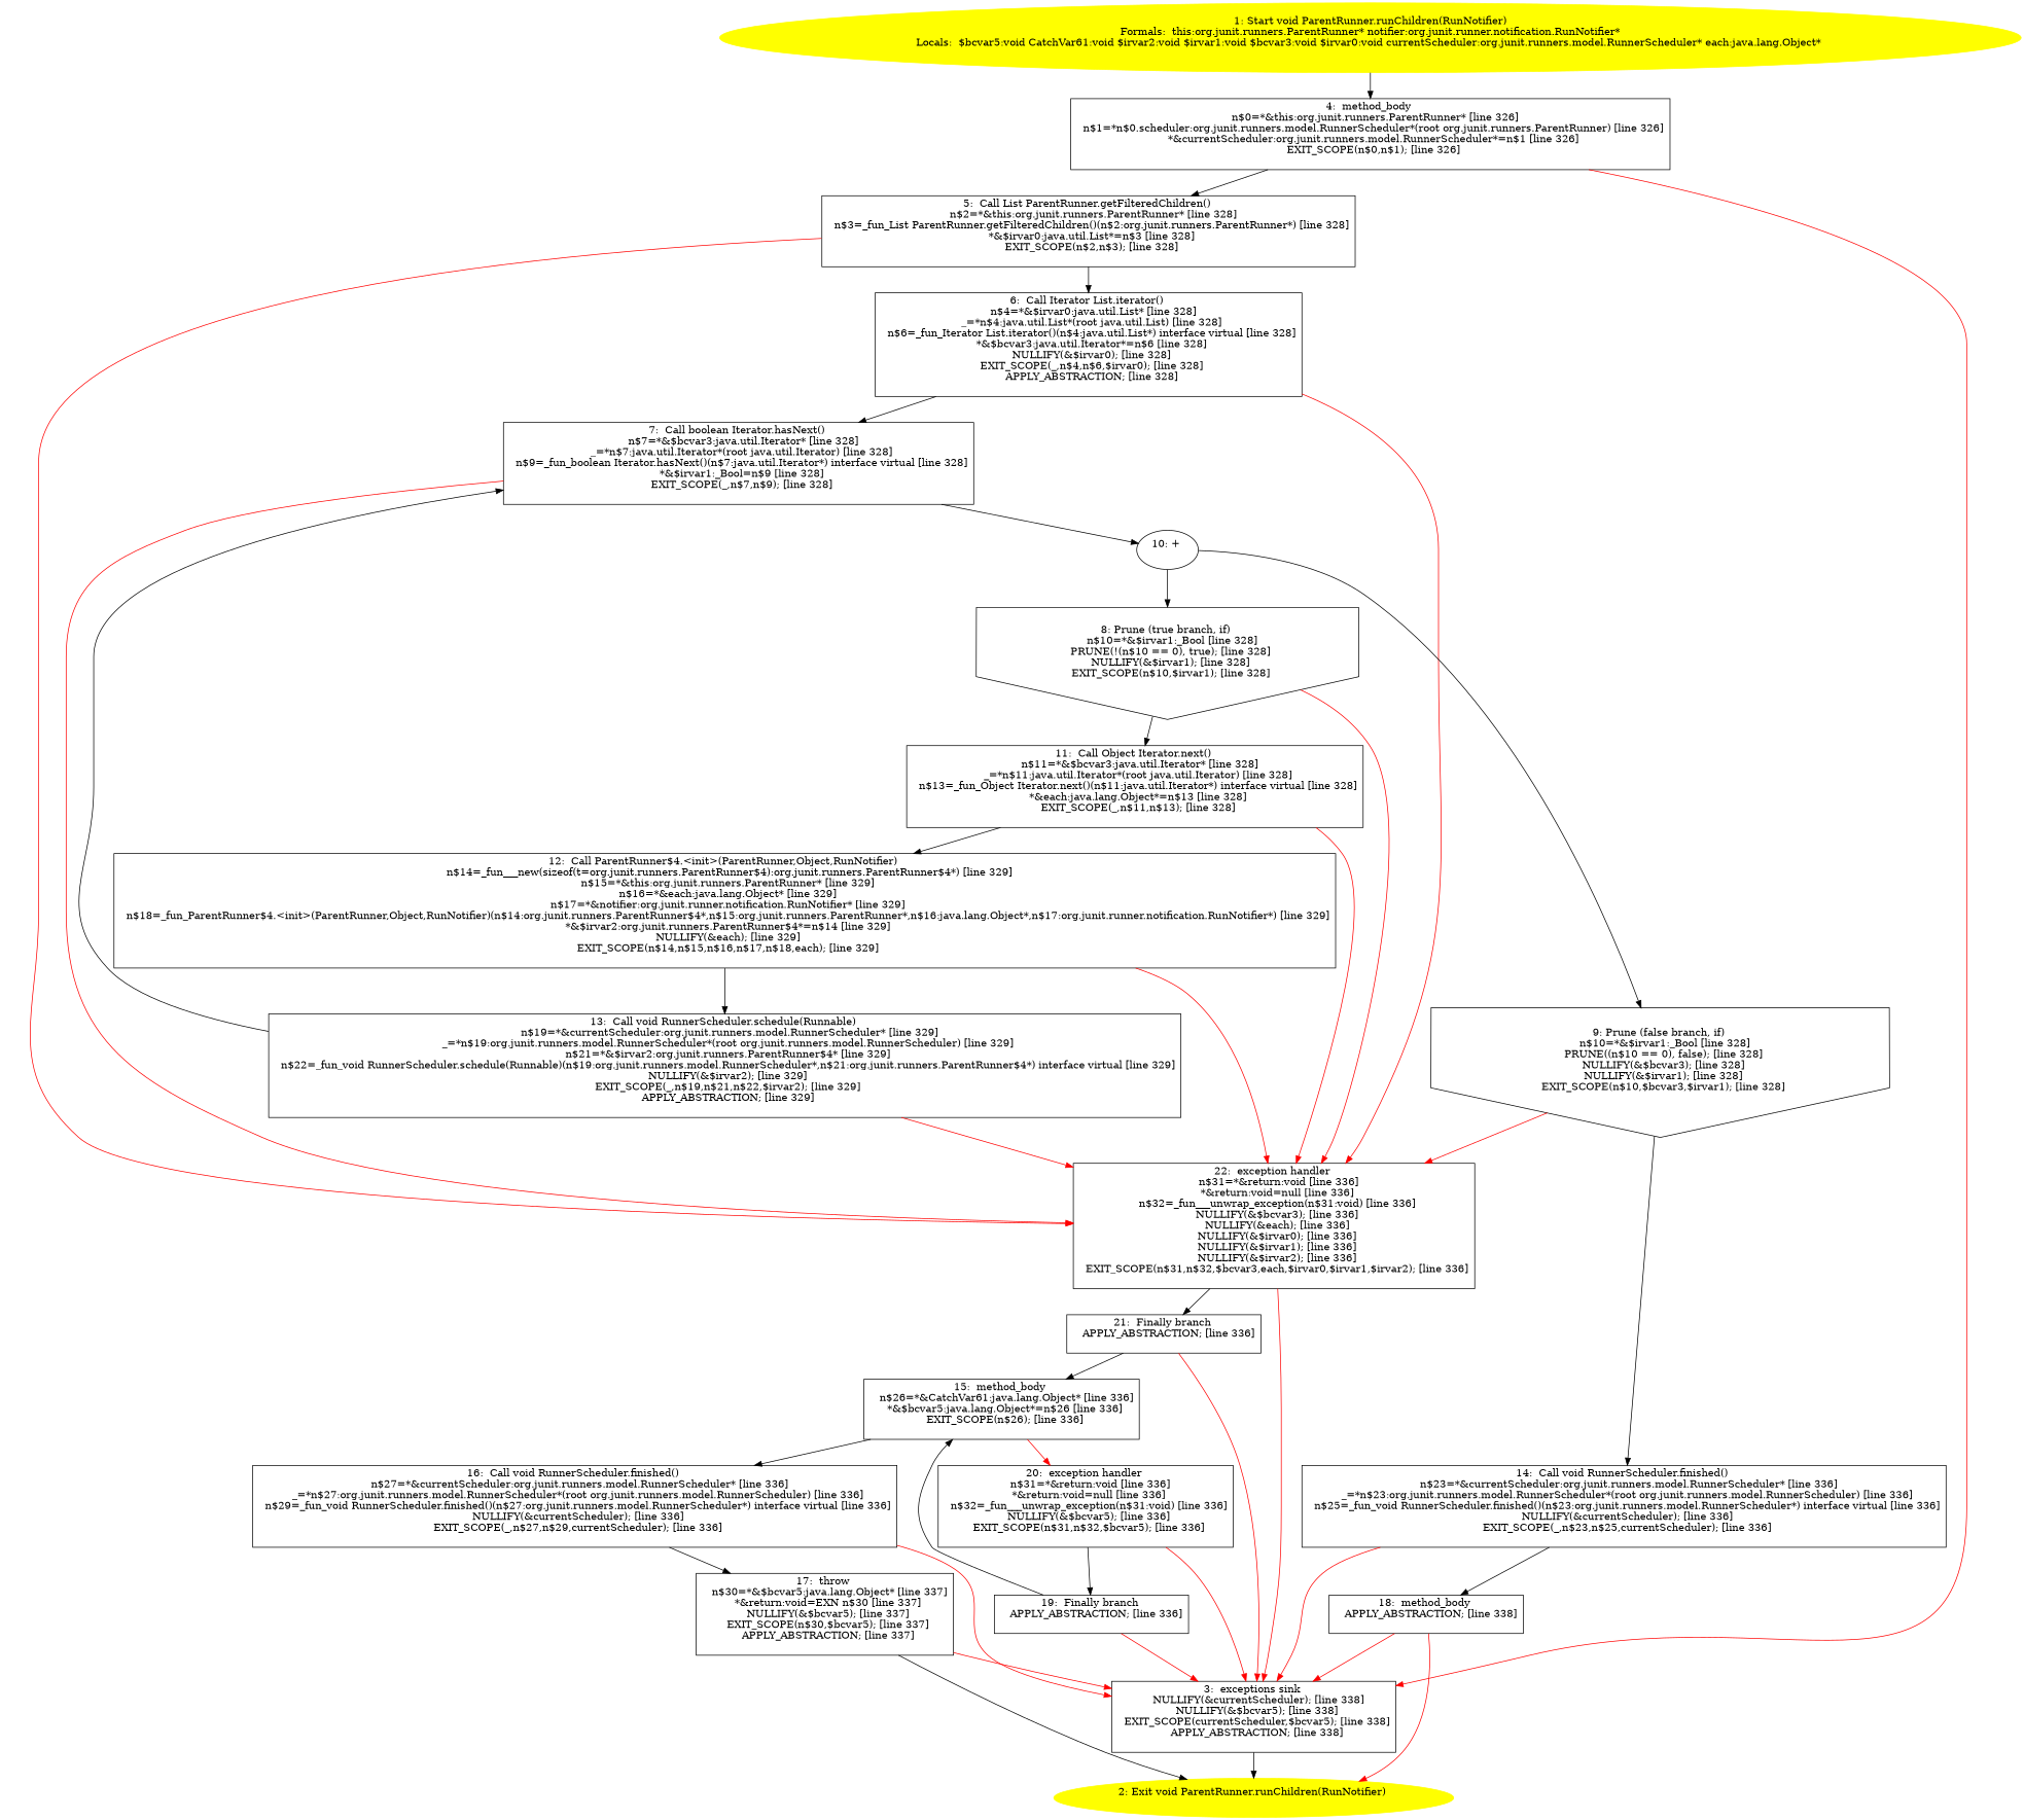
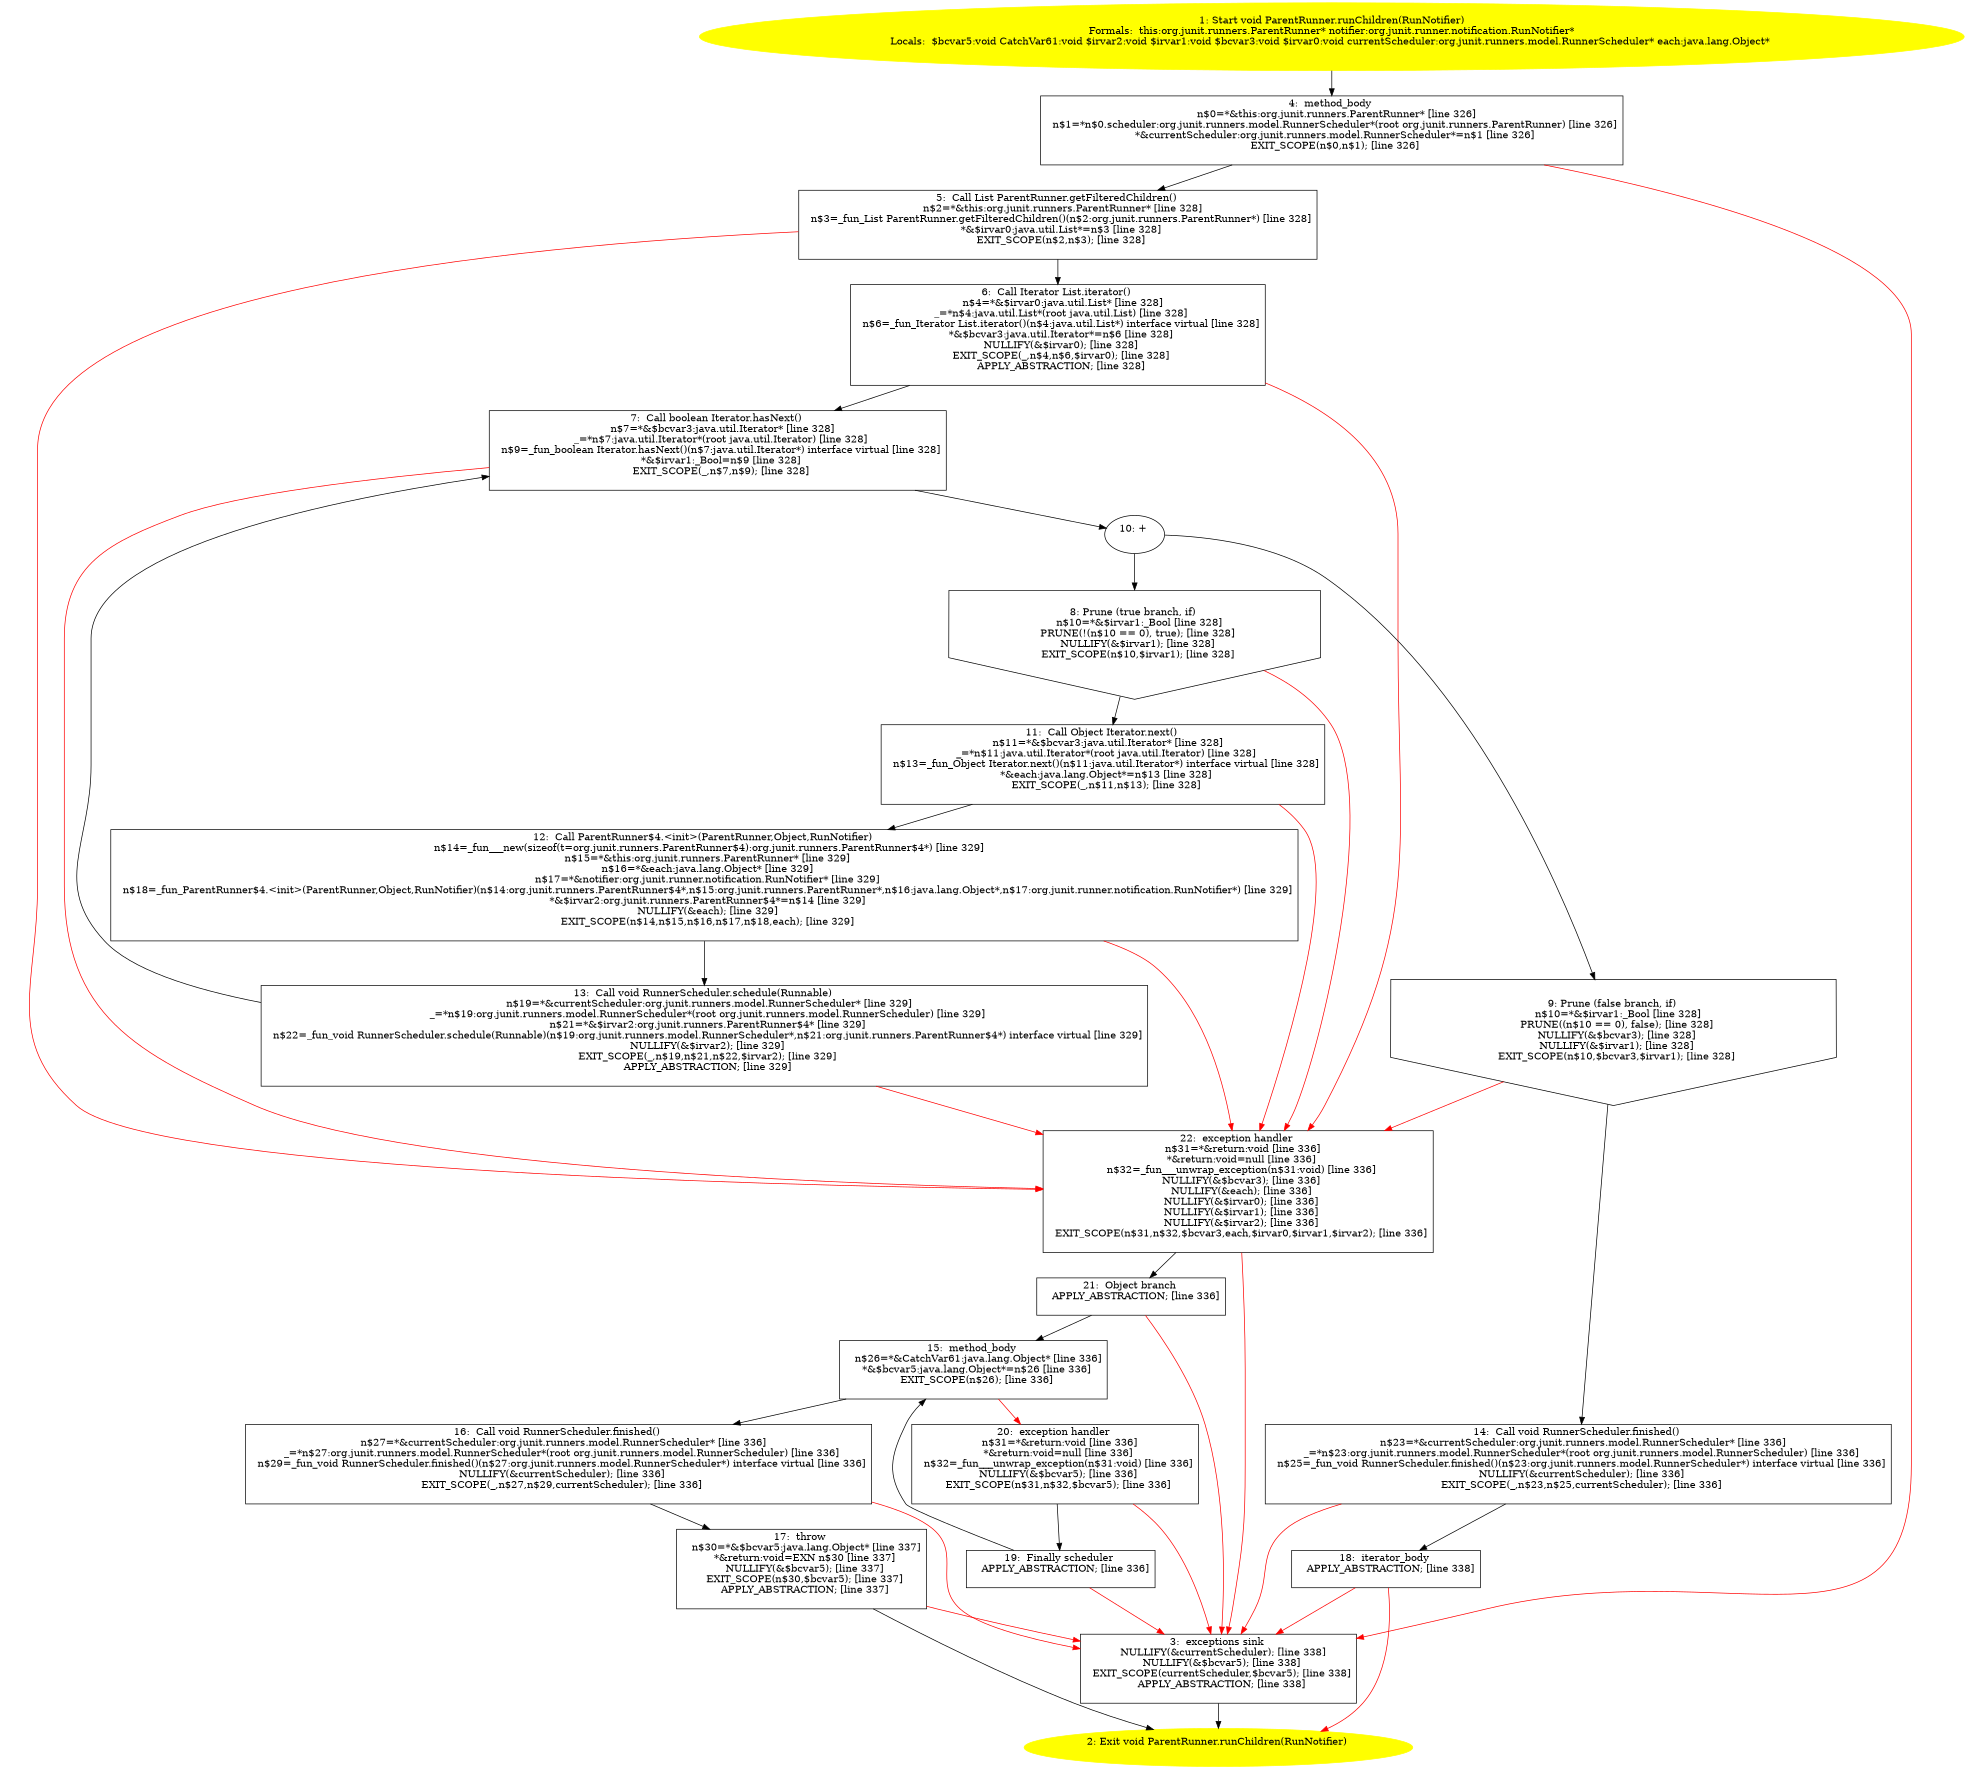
  digraph {
    node [shape=box]
    n1 [color=yellow label="1: Start void ParentRunner.runChildren(RunNotifier)\nFormals:  this:org.junit.runners.ParentRunner* notifier:org.junit.runner.notification.RunNotifier*\nLocals:  $bcvar5:void CatchVar61:void $irvar2:void $irvar1:void $bcvar3:void $irvar0:void currentScheduler:org.junit.runners.model.RunnerScheduler* each:java.lang.Object* \n  " style=filled shape=""]
    n2 [label="4:  method_body \n   n$0=*&this:org.junit.runners.ParentRunner* [line 326]\n  n$1=*n$0.scheduler:org.junit.runners.model.RunnerScheduler*(root org.junit.runners.ParentRunner) [line 326]\n  *&currentScheduler:org.junit.runners.model.RunnerScheduler*=n$1 [line 326]\n  EXIT_SCOPE(n$0,n$1); [line 326]\n "]
    n3 [label="3:  exceptions sink \n   NULLIFY(&currentScheduler); [line 338]\n  NULLIFY(&$bcvar5); [line 338]\n  EXIT_SCOPE(currentScheduler,$bcvar5); [line 338]\n  APPLY_ABSTRACTION; [line 338]\n "]
    n4 [label="5:  Call List ParentRunner.getFilteredChildren() \n   n$2=*&this:org.junit.runners.ParentRunner* [line 328]\n  n$3=_fun_List ParentRunner.getFilteredChildren()(n$2:org.junit.runners.ParentRunner*) [line 328]\n  *&$irvar0:java.util.List*=n$3 [line 328]\n  EXIT_SCOPE(n$2,n$3); [line 328]\n "]
    n5 [color=yellow label="2: Exit void ParentRunner.runChildren(RunNotifier) \n  " style=filled shape=""]
    n6 [label="6:  Call Iterator List.iterator() \n   n$4=*&$irvar0:java.util.List* [line 328]\n  _=*n$4:java.util.List*(root java.util.List) [line 328]\n  n$6=_fun_Iterator List.iterator()(n$4:java.util.List*) interface virtual [line 328]\n  *&$bcvar3:java.util.Iterator*=n$6 [line 328]\n  NULLIFY(&$irvar0); [line 328]\n  EXIT_SCOPE(_,n$4,n$6,$irvar0); [line 328]\n  APPLY_ABSTRACTION; [line 328]\n "]
    n7 [label="22:  exception handler \n   n$31=*&return:void [line 336]\n  *&return:void=null [line 336]\n  n$32=_fun___unwrap_exception(n$31:void) [line 336]\n  NULLIFY(&$bcvar3); [line 336]\n  NULLIFY(&each); [line 336]\n  NULLIFY(&$irvar0); [line 336]\n  NULLIFY(&$irvar1); [line 336]\n  NULLIFY(&$irvar2); [line 336]\n  EXIT_SCOPE(n$31,n$32,$bcvar3,each,$irvar0,$irvar1,$irvar2); [line 336]\n "]
    n8 [label="7:  Call boolean Iterator.hasNext() \n   n$7=*&$bcvar3:java.util.Iterator* [line 328]\n  _=*n$7:java.util.Iterator*(root java.util.Iterator) [line 328]\n  n$9=_fun_boolean Iterator.hasNext()(n$7:java.util.Iterator*) interface virtual [line 328]\n  *&$irvar1:_Bool=n$9 [line 328]\n  EXIT_SCOPE(_,n$7,n$9); [line 328]\n "]
-   n9 [label="21:  Finally branch \n   APPLY_ABSTRACTION; [line 336]\n "]
+   n9 [label="21:  Object branch \n   APPLY_ABSTRACTION; [line 336]\n "]
    n10 [label="10: + \n  " shape=""]
    n11 [label="15:  method_body \n   n$26=*&CatchVar61:java.lang.Object* [line 336]\n  *&$bcvar5:java.lang.Object*=n$26 [line 336]\n  EXIT_SCOPE(n$26); [line 336]\n "]
    n12 [label="8: Prune (true branch, if) \n   n$10=*&$irvar1:_Bool [line 328]\n  PRUNE(!(n$10 == 0), true); [line 328]\n  NULLIFY(&$irvar1); [line 328]\n  EXIT_SCOPE(n$10,$irvar1); [line 328]\n " shape=invhouse]
    n13 [label="9: Prune (false branch, if) \n   n$10=*&$irvar1:_Bool [line 328]\n  PRUNE((n$10 == 0), false); [line 328]\n  NULLIFY(&$bcvar3); [line 328]\n  NULLIFY(&$irvar1); [line 328]\n  EXIT_SCOPE(n$10,$bcvar3,$irvar1); [line 328]\n " shape=invhouse]
    n14 [label="11:  Call Object Iterator.next() \n   n$11=*&$bcvar3:java.util.Iterator* [line 328]\n  _=*n$11:java.util.Iterator*(root java.util.Iterator) [line 328]\n  n$13=_fun_Object Iterator.next()(n$11:java.util.Iterator*) interface virtual [line 328]\n  *&each:java.lang.Object*=n$13 [line 328]\n  EXIT_SCOPE(_,n$11,n$13); [line 328]\n "]
    n15 [label="14:  Call void RunnerScheduler.finished() \n   n$23=*&currentScheduler:org.junit.runners.model.RunnerScheduler* [line 336]\n  _=*n$23:org.junit.runners.model.RunnerScheduler*(root org.junit.runners.model.RunnerScheduler) [line 336]\n  n$25=_fun_void RunnerScheduler.finished()(n$23:org.junit.runners.model.RunnerScheduler*) interface virtual [line 336]\n  NULLIFY(&currentScheduler); [line 336]\n  EXIT_SCOPE(_,n$23,n$25,currentScheduler); [line 336]\n "]
    n16 [label="12:  Call ParentRunner$4.<init>(ParentRunner,Object,RunNotifier) \n   n$14=_fun___new(sizeof(t=org.junit.runners.ParentRunner$4):org.junit.runners.ParentRunner$4*) [line 329]\n  n$15=*&this:org.junit.runners.ParentRunner* [line 329]\n  n$16=*&each:java.lang.Object* [line 329]\n  n$17=*&notifier:org.junit.runner.notification.RunNotifier* [line 329]\n  n$18=_fun_ParentRunner$4.<init>(ParentRunner,Object,RunNotifier)(n$14:org.junit.runners.ParentRunner$4*,n$15:org.junit.runners.ParentRunner*,n$16:java.lang.Object*,n$17:org.junit.runner.notification.RunNotifier*) [line 329]\n  *&$irvar2:org.junit.runners.ParentRunner$4*=n$14 [line 329]\n  NULLIFY(&each); [line 329]\n  EXIT_SCOPE(n$14,n$15,n$16,n$17,n$18,each); [line 329]\n "]
    n17 [label="13:  Call void RunnerScheduler.schedule(Runnable) \n   n$19=*&currentScheduler:org.junit.runners.model.RunnerScheduler* [line 329]\n  _=*n$19:org.junit.runners.model.RunnerScheduler*(root org.junit.runners.model.RunnerScheduler) [line 329]\n  n$21=*&$irvar2:org.junit.runners.ParentRunner$4* [line 329]\n  n$22=_fun_void RunnerScheduler.schedule(Runnable)(n$19:org.junit.runners.model.RunnerScheduler*,n$21:org.junit.runners.ParentRunner$4*) interface virtual [line 329]\n  NULLIFY(&$irvar2); [line 329]\n  EXIT_SCOPE(_,n$19,n$21,n$22,$irvar2); [line 329]\n  APPLY_ABSTRACTION; [line 329]\n "]
-   n18 [label="18:  method_body \n   APPLY_ABSTRACTION; [line 338]\n "]
+   n18 [label="18:  iterator_body \n   APPLY_ABSTRACTION; [line 338]\n "]
    n19 [label="16:  Call void RunnerScheduler.finished() \n   n$27=*&currentScheduler:org.junit.runners.model.RunnerScheduler* [line 336]\n  _=*n$27:org.junit.runners.model.RunnerScheduler*(root org.junit.runners.model.RunnerScheduler) [line 336]\n  n$29=_fun_void RunnerScheduler.finished()(n$27:org.junit.runners.model.RunnerScheduler*) interface virtual [line 336]\n  NULLIFY(&currentScheduler); [line 336]\n  EXIT_SCOPE(_,n$27,n$29,currentScheduler); [line 336]\n "]
    n20 [label="20:  exception handler \n   n$31=*&return:void [line 336]\n  *&return:void=null [line 336]\n  n$32=_fun___unwrap_exception(n$31:void) [line 336]\n  NULLIFY(&$bcvar5); [line 336]\n  EXIT_SCOPE(n$31,n$32,$bcvar5); [line 336]\n "]
    n21 [label="17:  throw \n   n$30=*&$bcvar5:java.lang.Object* [line 337]\n  *&return:void=EXN n$30 [line 337]\n  NULLIFY(&$bcvar5); [line 337]\n  EXIT_SCOPE(n$30,$bcvar5); [line 337]\n  APPLY_ABSTRACTION; [line 337]\n "]
-   n22 [label="19:  Finally branch \n   APPLY_ABSTRACTION; [line 336]\n "]
+   n22 [label="19:  Finally scheduler \n   APPLY_ABSTRACTION; [line 336]\n "]
    n1 -> n2
    n2 -> n3 [color=red]
    n2 -> n4
    n3 -> n5
    n4 -> n6
    n4 -> n7 [color=red]
    n6 -> n7 [color=red]
    n6 -> n8
    n7 -> n3 [color=red]
    n7 -> n9
    n8 -> n7 [color=red]
    n8 -> n10
    n9 -> n3 [color=red]
    n9 -> n11
    n10 -> n12
    n10 -> n13
    n11 -> n19
    n11 -> n20 [color=red]
    n12 -> n7 [color=red]
    n12 -> n14
    n13 -> n7 [color=red]
    n13 -> n15
    n14 -> n7 [color=red]
    n14 -> n16
    n15 -> n3 [color=red]
    n15 -> n18
    n16 -> n7 [color=red]
    n16 -> n17
    n17 -> n7 [color=red]
    n17 -> n8
    n18 -> n3 [color=red]
    n18 -> n5 [color=red]
    n19 -> n3 [color=red]
    n19 -> n21
    n20 -> n3 [color=red]
    n20 -> n22
    n21 -> n3 [color=red]
    n21 -> n5
    n22 -> n3 [color=red]
    n22 -> n11
  }
